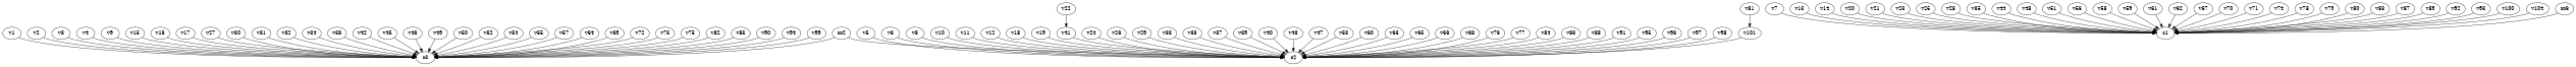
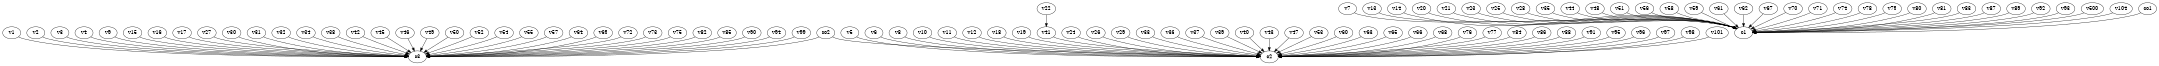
  strict digraph {
    edge [weight=1]
    v1
    c3
    v2
    v3
    v4
    v5
    c2
    v6
    v7
    c1
    v8
    v9
    v10
    v11
    v12
    v13
    v14
    v15
    v16
    v17
    v18
    v19
    v20
    v21
    v22
    v41
    v23
    v24
    v25
    v26
    v27
    v28
    v29
    v30
    v31
    v32
    v33
    v34
    v35
    v36
    v37
    v38
    v39
    v40
    v42
    v43
    v44
    v45
    v46
    v47
    v48
    v49
    v50
    v51
    v52
    v53
    v54
    v55
    v56
    v57
    v58
    v59
    v60
    v61
    v62
    v63
    v64
    v65
    v66
    v67
    v68
    v69
    v70
    v71
    v72
    v73
    v74
    v75
    v76
    v77
    v78
    v79
    v80
    v81
    v82
    v83
    v84
    v85
    v86
    v87
    v88
    v89
    v90
    v91
    v92
    v93
    v94
    v95
    v96
    v97
    v98
    v99
-   v100
+   v100 [label=v500]
    v101
    n105 [label=v104]
-   co1 [label=co6]
+   co1
    co2
    v1 -> c3
    v2 -> c3
    v3 -> c3
    v4 -> c3
    v5 -> c2
    v6 -> c2
    v7 -> c1
    v8 -> c2
    v9 -> c3
    v10 -> c2
    v11 -> c2
    v12 -> c2
    v13 -> c1
    v14 -> c1
    v15 -> c3
    v16 -> c3
    v17 -> c3
    v18 -> c2
    v19 -> c2
    v20 -> c1
    v21 -> c1
    v22 -> v41
    v41 -> c2
    v23 -> c1
    v24 -> c2
    v25 -> c1
    v26 -> c2
    v27 -> c3
    v28 -> c1
    v29 -> c2
    v30 -> c3
    v31 -> c3
    v32 -> c3
    v33 -> c2
    v34 -> c3
    v35 -> c1
    v36 -> c2
    v37 -> c2
    v38 -> c3
    v39 -> c2
    v40 -> c2
    v42 -> c3
    v43 -> c2
    v44 -> c1
    v45 -> c3
    v46 -> c3
    v47 -> c2
    v48 -> c1
    v49 -> c3
    v50 -> c3
    v51 -> c1
    v52 -> c3
    v53 -> c2
    v54 -> c3
    v55 -> c3
    v56 -> c1
    v57 -> c3
    v58 -> c1
    v59 -> c1
    v60 -> c2
    v61 -> c1
    v62 -> c1
    v63 -> c2
    v64 -> c3
    v65 -> c2
    v66 -> c2
    v67 -> c1
    v68 -> c2
    v69 -> c3
    v70 -> c1
    v71 -> c1
    v72 -> c3
    v73 -> c3
    v74 -> c1
    v75 -> c3
    v76 -> c2
    v77 -> c2
    v78 -> c1
    v79 -> c1
    v80 -> c1
-   v81 -> v101
+   v81 -> c1
    v82 -> c3
    v83 -> c1
    v84 -> c2
    v85 -> c3
    v86 -> c2
    v87 -> c1
    v88 -> c2
    v89 -> c1
    v90 -> c3
    v91 -> c2
    v92 -> c1
    v93 -> c1
    v94 -> c3
    v95 -> c2
    v96 -> c2
    v97 -> c2
    v98 -> c2
    v99 -> c3
    v100 -> c1
    v101 -> c2
    n105 -> c1
    co1 -> c1
    co2 -> c3
    co2 -> c2
  }
